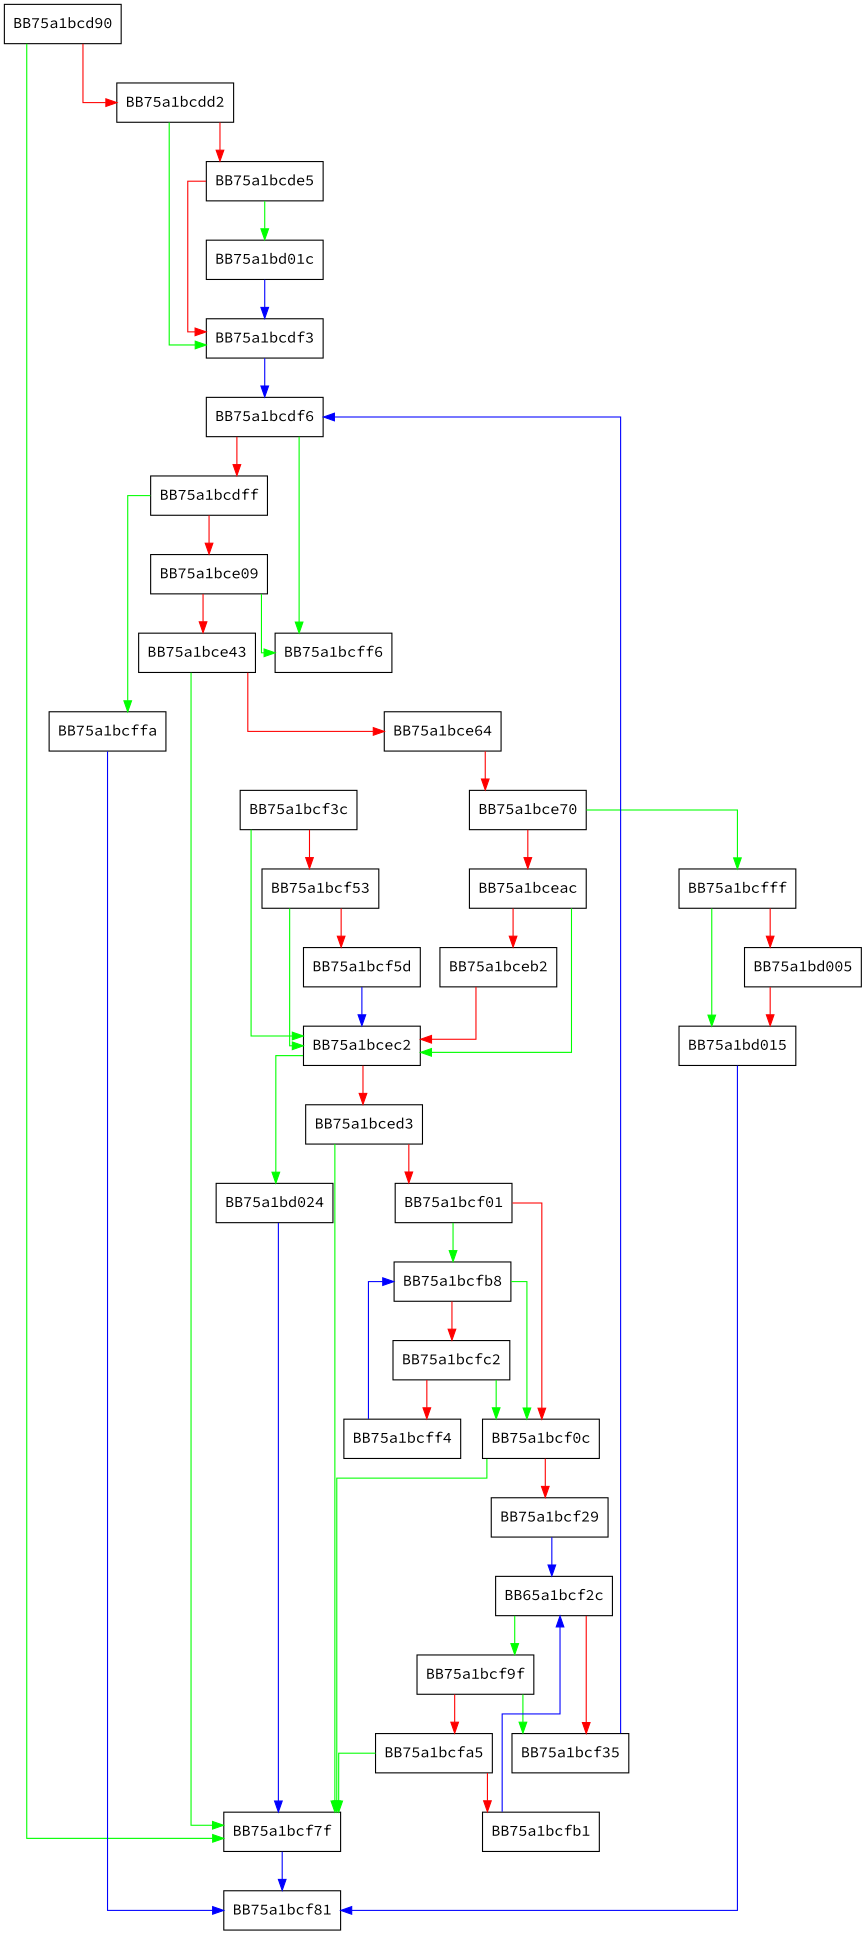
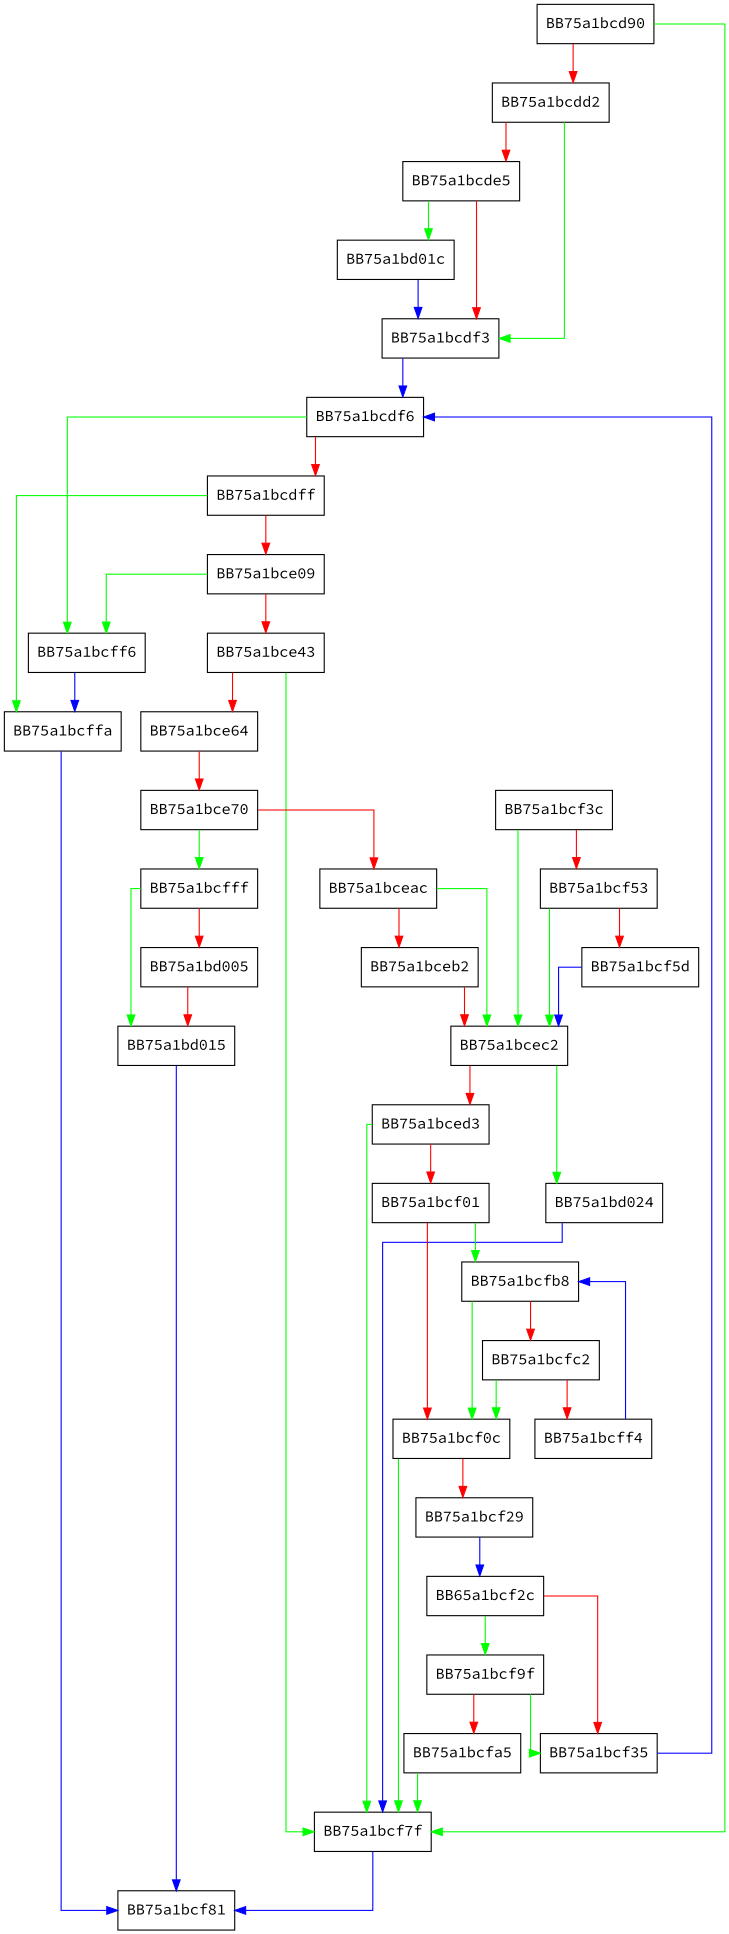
  digraph {
    fontname="Source Code Pro"
    splines=ortho
    node [fontname="Source Code Pro" shape=box]
    edge [color=red fontname="Source Code Pro"]
    BB75a1bcd90
    BB75a1bcf7f
    BB75a1bcdd2
    BB75a1bcf81
    BB75a1bcdf3
    BB75a1bcde5
    BB75a1bcdf6
    BB75a1bd01c
    BB75a1bcff6
    BB75a1bcdff
    BB75a1bcffa
    BB75a1bce09
    n13 [label=BB75a1bce43]
    BB75a1bce64
    BB75a1bce70
    BB75a1bcf3c
    BB75a1bcec2
    BB75a1bcf53
    BB75a1bcfff
    BB75a1bceac
    BB75a1bd024
    BB75a1bced3
    BB75a1bcf5d
    BB75a1bd015
    BB75a1bd005
    BB75a1bceb2
    BB75a1bcf01
    BB75a1bcfb8
    BB75a1bcf0c
    BB75a1bcfc2
    BB75a1bcf29
    BB75a1bcff4
    n33 [label=BB65a1bcf2c]
    BB75a1bcf9f
    BB75a1bcf35
    BB75a1bcfa5
-   BB75a1bcfb1
    BB75a1bcd90 -> BB75a1bcf7f [color=green]
    BB75a1bcd90 -> BB75a1bcdd2
    BB75a1bcf7f -> BB75a1bcf81 [color=blue]
    BB75a1bcdd2 -> BB75a1bcdf3 [color=green]
    BB75a1bcdd2 -> BB75a1bcde5
    BB75a1bcdf3 -> BB75a1bcdf6 [color=blue]
    BB75a1bcde5 -> BB75a1bcdf3
    BB75a1bcde5 -> BB75a1bd01c [color=green]
    BB75a1bcdf6 -> BB75a1bcff6 [color=green]
    BB75a1bcdf6 -> BB75a1bcdff
    BB75a1bd01c -> BB75a1bcdf3 [color=blue]
+   BB75a1bcff6 -> BB75a1bcffa [color=blue]
    BB75a1bcdff -> BB75a1bcffa [color=green]
    BB75a1bcdff -> BB75a1bce09
    BB75a1bcffa -> BB75a1bcf81 [color=blue]
    BB75a1bce09 -> BB75a1bcff6 [color=green]
    BB75a1bce09 -> n13
    n13 -> BB75a1bcf7f [color=green]
    n13 -> BB75a1bce64
    BB75a1bce64 -> BB75a1bce70
    BB75a1bce70 -> BB75a1bcfff [color=green]
    BB75a1bce70 -> BB75a1bceac
    BB75a1bcf3c -> BB75a1bcec2 [color=green]
    BB75a1bcf3c -> BB75a1bcf53
    BB75a1bcec2 -> BB75a1bd024 [color=green]
    BB75a1bcec2 -> BB75a1bced3
    BB75a1bcf53 -> BB75a1bcec2 [color=green]
    BB75a1bcf53 -> BB75a1bcf5d
    BB75a1bcfff -> BB75a1bd015 [color=green]
    BB75a1bcfff -> BB75a1bd005
    BB75a1bceac -> BB75a1bcec2 [color=green]
    BB75a1bceac -> BB75a1bceb2
    BB75a1bd024 -> BB75a1bcf7f [color=blue]
    BB75a1bced3 -> BB75a1bcf7f [color=green]
    BB75a1bced3 -> BB75a1bcf01
    BB75a1bcf5d -> BB75a1bcec2 [color=blue]
    BB75a1bd015 -> BB75a1bcf81 [color=blue]
    BB75a1bd005 -> BB75a1bd015
    BB75a1bceb2 -> BB75a1bcec2
    BB75a1bcf01 -> BB75a1bcfb8 [color=green]
    BB75a1bcf01 -> BB75a1bcf0c
    BB75a1bcfb8 -> BB75a1bcf0c [color=green]
    BB75a1bcfb8 -> BB75a1bcfc2
    BB75a1bcf0c -> BB75a1bcf7f [color=green]
    BB75a1bcf0c -> BB75a1bcf29
    BB75a1bcfc2 -> BB75a1bcf0c [color=green]
    BB75a1bcfc2 -> BB75a1bcff4
    BB75a1bcf29 -> n33 [color=blue]
    BB75a1bcff4 -> BB75a1bcfb8 [color=blue]
    n33 -> BB75a1bcf9f [color=green]
    n33 -> BB75a1bcf35
    BB75a1bcf9f -> BB75a1bcf35 [color=green]
    BB75a1bcf9f -> BB75a1bcfa5
    BB75a1bcf35 -> BB75a1bcdf6 [color=blue]
    BB75a1bcfa5 -> BB75a1bcf7f [color=green]
-   BB75a1bcfa5 -> BB75a1bcfb1
-   BB75a1bcfb1 -> n33 [color=blue]
  }
